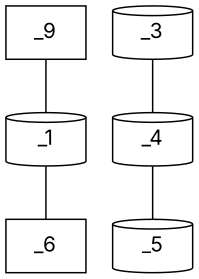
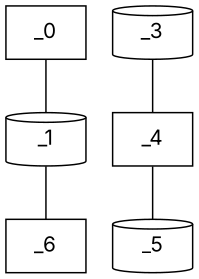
  graph {
    fontname=Inter
    node [fontname=Inter shape=cylinder]
    edge [fontname=Inter]
-   _0 [shape=box x=0.870122 y=3.13662 label=_9]
+   _0 [shape=box x=0.870122 y=3.13662]
    _1 [x=0.94 y=0.67]
    _6 [shape=box x=0.48342 y=2.17806]
    _3 [x=1.95198 y=2.73363]
-   _4 [x=0.444818 y=1.52299]
+   _4 [shape=box x=0.444818 y=1.52299]
    _5 [x=2.10292 y=1.72624]
    _0 -- _1
    _1 -- _6
    _3 -- _4
    _4 -- _5
  }
